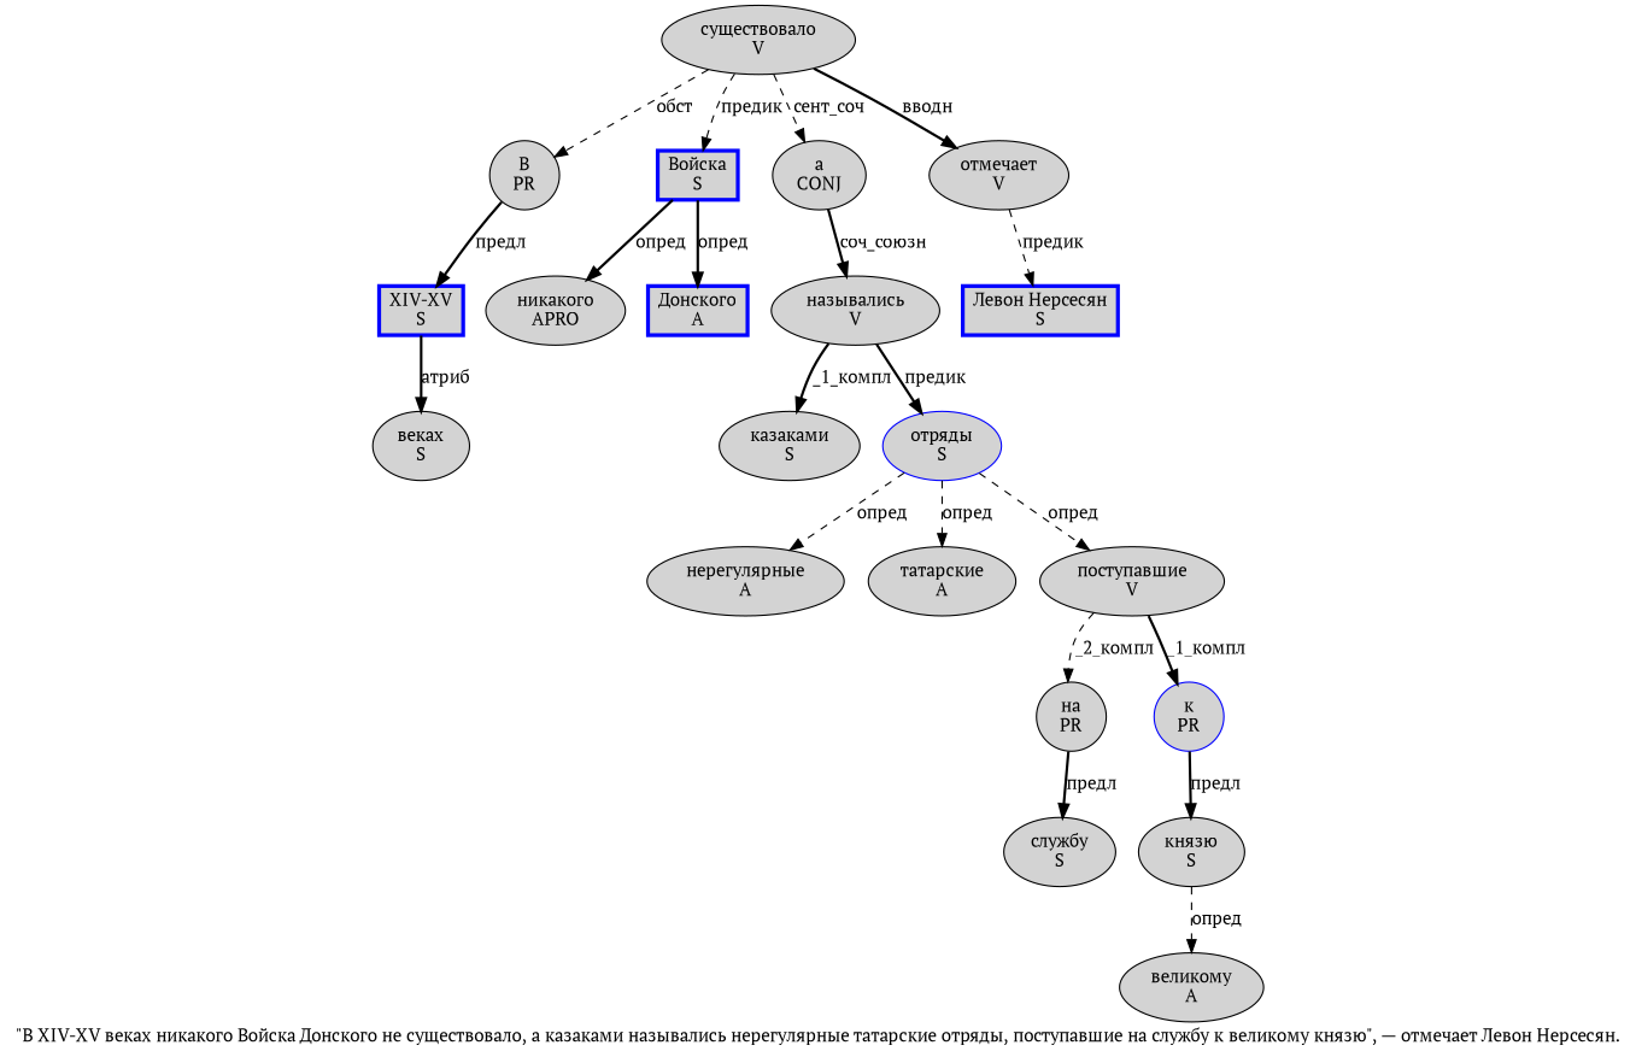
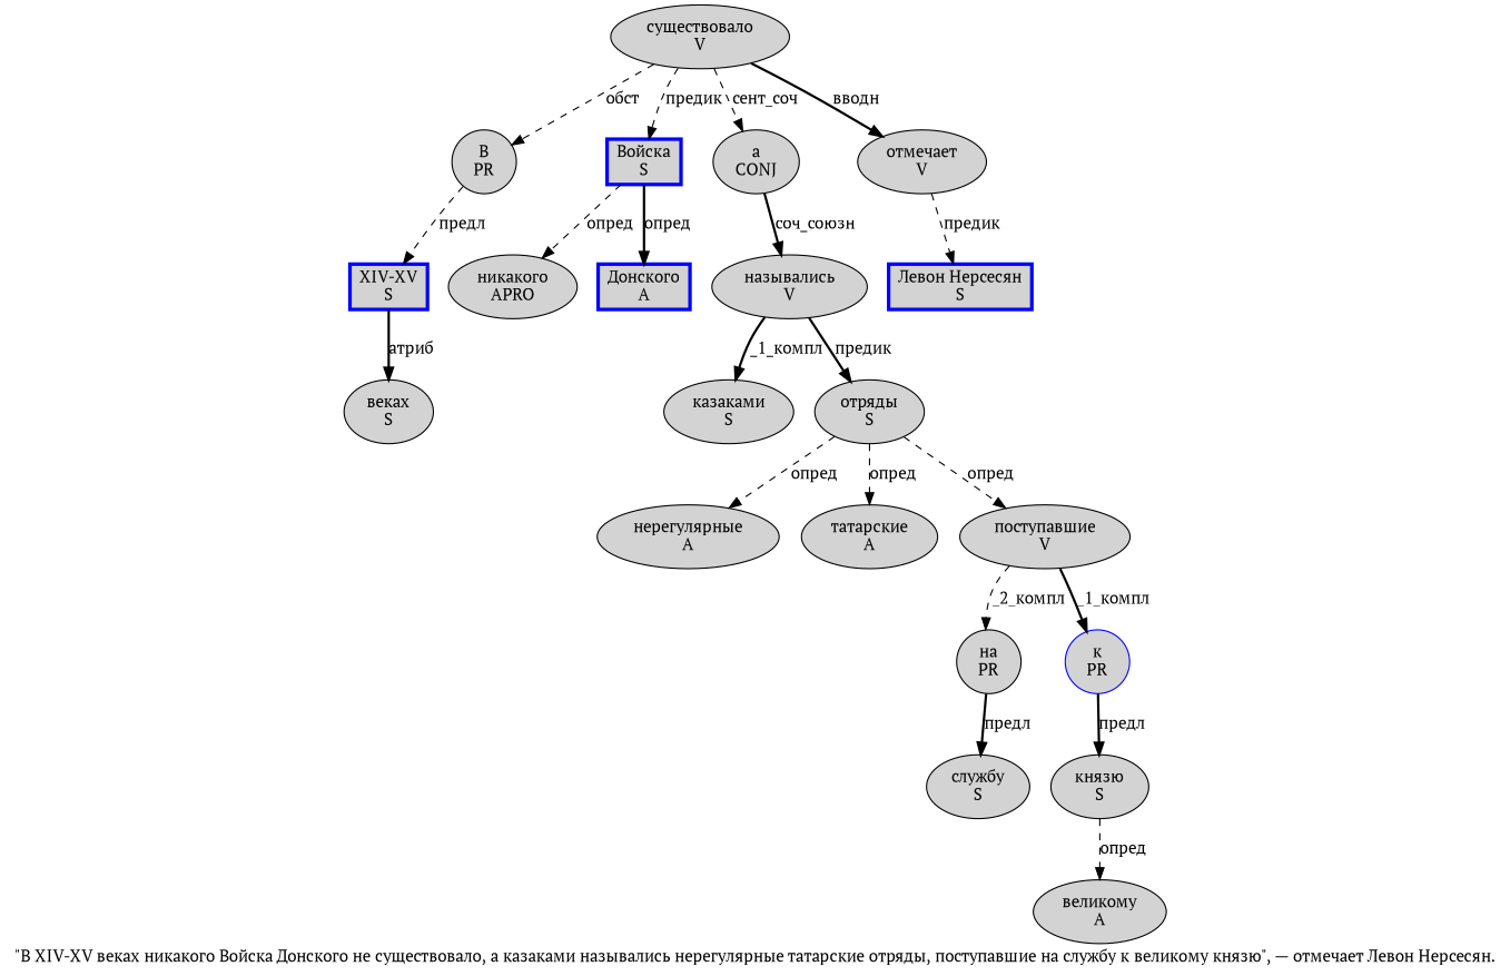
  digraph {
    fontname="PT Serif"
    label="\"В XIV-XV веках никакого Войска Донского не существовало, а казаками назывались нерегулярные татарские отряды, поступавшие на службу к великому князю\", — отмечает Левон Нерсесян."
    node [fillcolor=lightgray fontname="PT Serif" penwidth=1 shape=ellipse style=filled]
    edge [fontname="PT Serif" style=bold]
    n1 [label="В\nPR"]
    n2 [color=blue label="XIV-XV\nS" penwidth=3 shape=box]
    n3 [label="веках\nS"]
    n4 [label="никакого\nAPRO"]
    n5 [color=blue label="Войска\nS" penwidth=3 shape=box]
    n6 [color=blue label="Донского\nA" penwidth=3 shape=box]
    n7 [label="существовало\nV"]
    n8 [label="а\nCONJ"]
    n9 [label="отмечает\nV"]
    n10 [label="назывались\nV"]
    n11 [color=blue label="Левон Нерсесян\nS" penwidth=3 shape=box]
    n12 [label="казаками\nS"]
-   n13 [label="отряды\nS" color=blue]
+   n13 [label="отряды\nS"]
    n14 [label="нерегулярные\nA"]
    n15 [label="татарские\nA"]
    n16 [label="поступавшие\nV"]
    n17 [label="на\nPR"]
    n18 [color=blue label="к\nPR"]
    n19 [label="службу\nS"]
    n20 [label="князю\nS"]
    n21 [label="великому\nA"]
-   n1 -> n2 [label="предл"]
+   n1 -> n2 [label="предл" style=dashed]
    n2 -> n3 [label="атриб"]
-   n5 -> n4 [label="опред"]
+   n5 -> n4 [label="опред" style=dashed]
    n5 -> n6 [label="опред"]
    n7 -> n1 [label="обст" style=dashed]
    n7 -> n5 [label="предик" style=dashed]
    n7 -> n8 [label="сент_соч" style=dashed]
    n7 -> n9 [label="вводн"]
    n8 -> n10 [label="соч_союзн"]
    n9 -> n11 [label="предик" style=dashed]
    n10 -> n12 [label="_1_компл"]
    n10 -> n13 [label="предик"]
    n13 -> n14 [label="опред" style=dashed]
    n13 -> n15 [label="опред" style=dashed]
    n13 -> n16 [label="опред" style=dashed]
    n16 -> n17 [label="_2_компл" style=dashed]
    n16 -> n18 [label="_1_компл"]
    n17 -> n19 [label="предл"]
    n18 -> n20 [label="предл"]
    n20 -> n21 [label="опред" style=dashed]
  }
